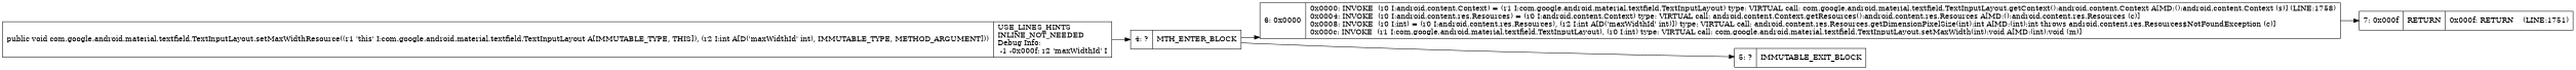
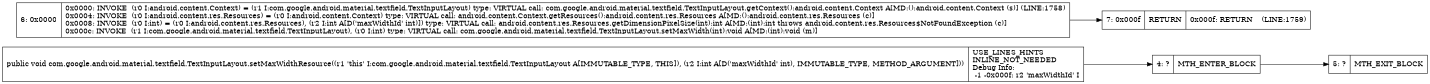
  digraph {
    rankdir=LR
    node [shape=record]
    n1 [label="{4\:\ ?|MTH_ENTER_BLOCK\l}"]
    n2 [label="{6\:\ 0x0000|0x0000: INVOKE  (r0 I:android.content.Context) = (r1 I:com.google.android.material.textfield.TextInputLayout) type: VIRTUAL call: com.google.android.material.textfield.TextInputLayout.getContext():android.content.Context A[MD:():android.content.Context (s)] (LINE:1758)\l0x0004: INVOKE  (r0 I:android.content.res.Resources) = (r0 I:android.content.Context) type: VIRTUAL call: android.content.Context.getResources():android.content.res.Resources A[MD:():android.content.res.Resources (c)]\l0x0008: INVOKE  (r0 I:int) = (r0 I:android.content.res.Resources), (r2 I:int A[D('maxWidthId' int)]) type: VIRTUAL call: android.content.res.Resources.getDimensionPixelSize(int):int A[MD:(int):int throws android.content.res.Resources$NotFoundException (c)]\l0x000c: INVOKE  (r1 I:com.google.android.material.textfield.TextInputLayout), (r0 I:int) type: VIRTUAL call: com.google.android.material.textfield.TextInputLayout.setMaxWidth(int):void A[MD:(int):void (m)]\l}"]
-   n3 [label="{5\:\ ?|IMMUTABLE_EXIT_BLOCK\l}"]
-   n4 [label="{7\:\ 0x000f|RETURN\l|0x000f: RETURN    (LINE:1751)\l}"]
+   n3 [label="{5\:\ ?|MTH_EXIT_BLOCK\l}"]
+   n4 [label="{7\:\ 0x000f|RETURN\l|0x000f: RETURN    (LINE:1759)\l}"]
    n5 [label="{public void com.google.android.material.textfield.TextInputLayout.setMaxWidthResource((r1 'this' I:com.google.android.material.textfield.TextInputLayout A[IMMUTABLE_TYPE, THIS]), (r2 I:int A[D('maxWidthId' int), IMMUTABLE_TYPE, METHOD_ARGUMENT]))  | USE_LINES_HINTS\lINLINE_NOT_NEEDED\lDebug Info:\l  \-1 \-0x000f: r2 'maxWidthId' I\l}"]
-   n1 -> n2
    n1 -> n3
    n2 -> n4
    n5 -> n1
  }
